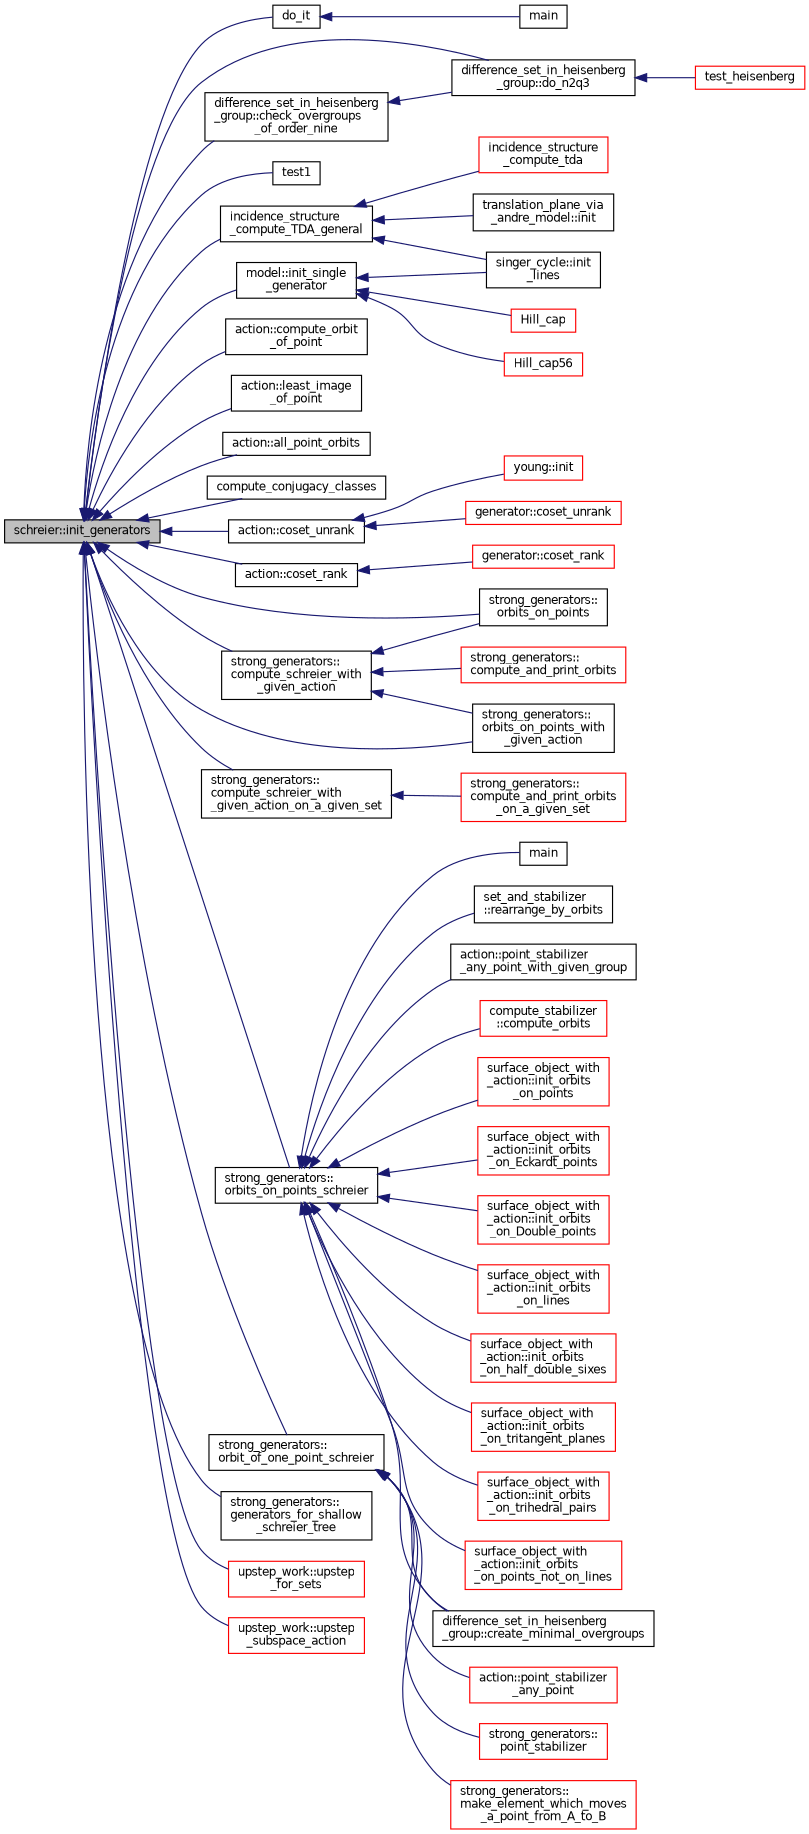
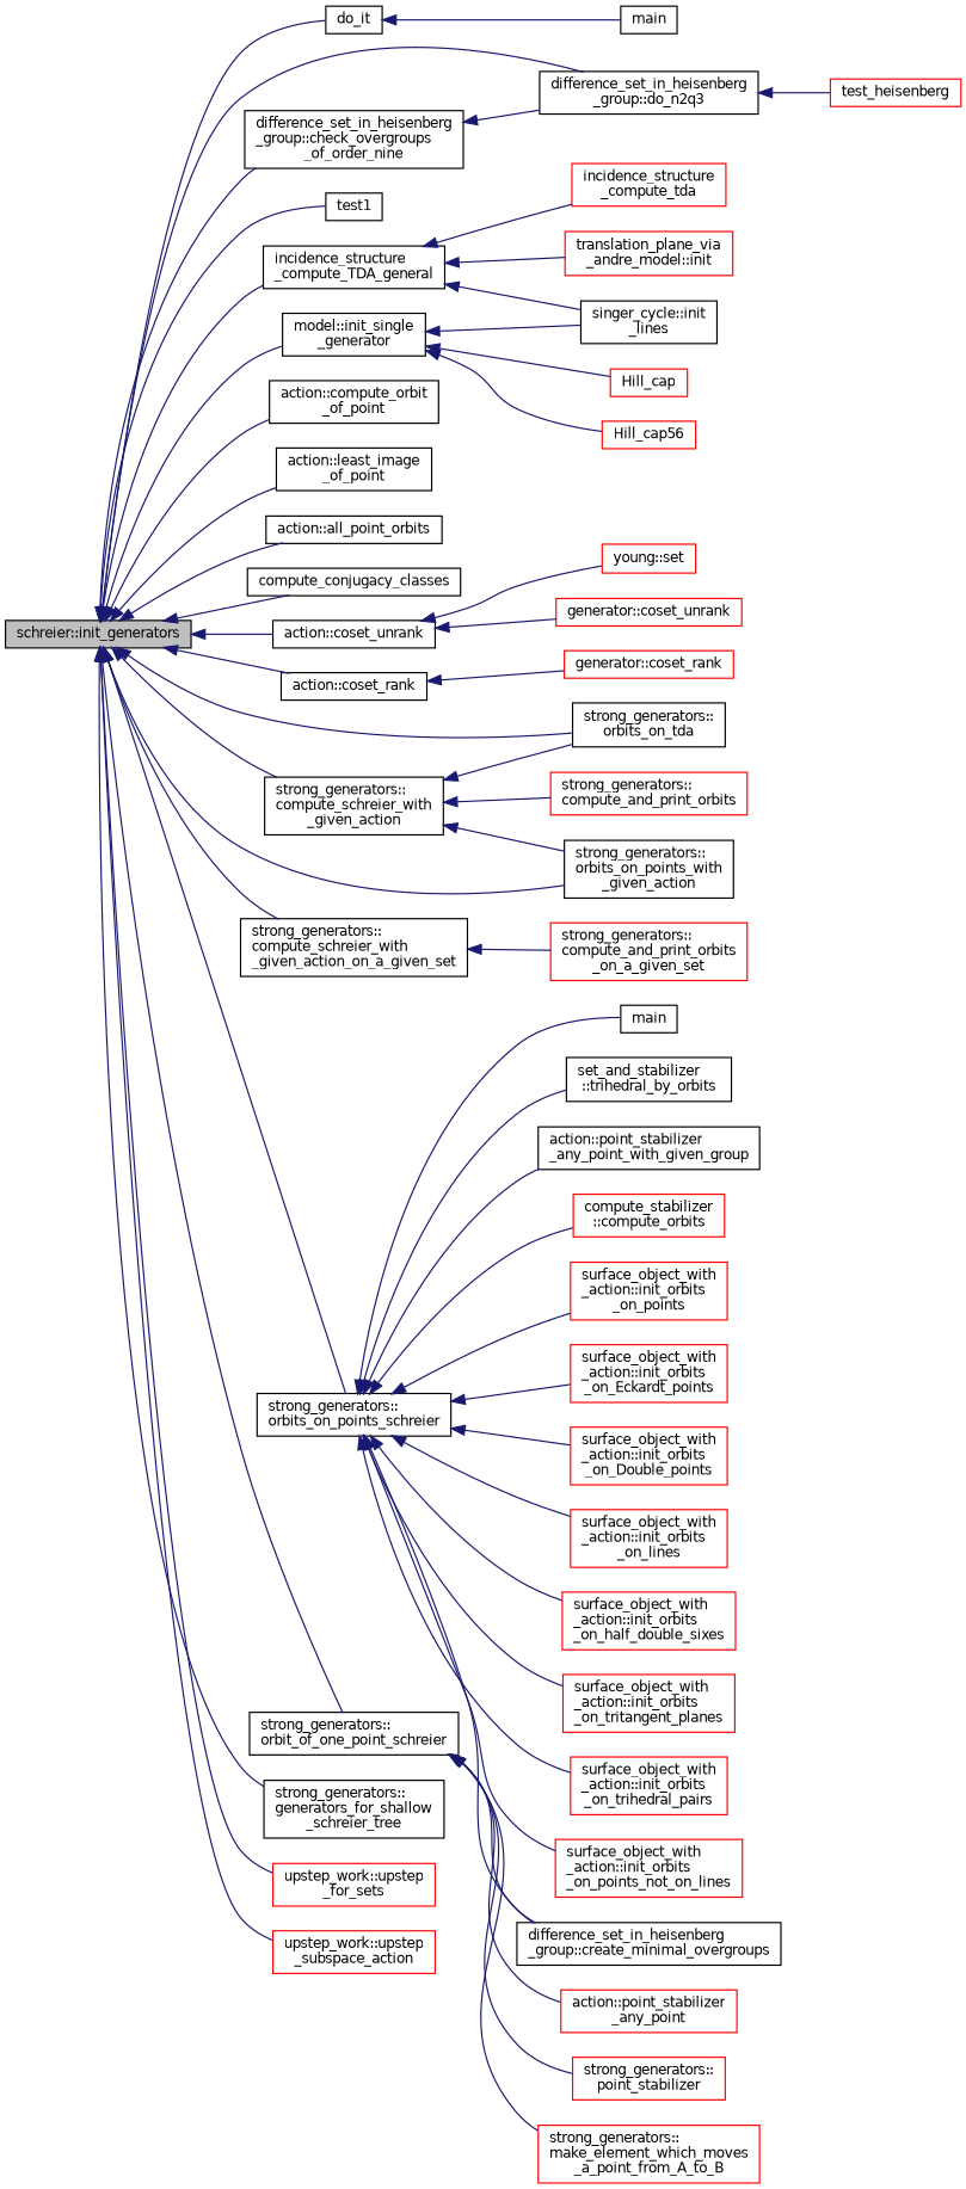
  digraph {
    rankdir=LR
    node [color=black fillcolor=white fontname=Helvetica fontsize=10 shape=record style=filled]
    edge [color=midnightblue dir=back fontname=Helvetica fontsize=10 labelfontname=Helvetica labelfontsize=10 style=solid]
    n1 [fillcolor=grey75 fontcolor=black height=0.2 label="schreier::init_generators" width=0.4]
    n2 [height=0.2 label=do_it width=0.4]
    n3 [height=0.2 label="difference_set_in_heisenberg\l_group::do_n2q3" width=0.4]
    n4 [height=0.2 label="difference_set_in_heisenberg\l_group::check_overgroups\l_of_order_nine" width=0.4]
    n5 [height=0.2 label=test1 width=0.4]
    n6 [height=0.2 label="incidence_structure\l_compute_TDA_general" width=0.4]
    n7 [height=0.2 label="model::init_single\l_generator" width=0.4]
    n8 [height=0.2 label="action::compute_orbit\l_of_point" width=0.4]
    n9 [height=0.2 label="action::least_image\l_of_point" width=0.4]
    n10 [height=0.2 label="action::all_point_orbits" width=0.4]
    n11 [height=0.2 label=compute_conjugacy_classes width=0.4]
    n12 [height=0.2 label="action::coset_unrank" width=0.4]
    n13 [height=0.2 label="action::coset_rank" width=0.4]
    n14 [height=0.2 label="strong_generators::\lcompute_schreier_with\l_given_action" width=0.4]
-   n15 [height=0.2 label="strong_generators::\lorbits_on_points" width=0.4]
+   n15 [height=0.2 label="strong_generators::\lorbits_on_tda" width=0.4]
    n16 [height=0.2 label="strong_generators::\lorbits_on_points_with\l_given_action" width=0.4]
    n17 [height=0.2 label="strong_generators::\lcompute_schreier_with\l_given_action_on_a_given_set" width=0.4]
    n18 [height=0.2 label="strong_generators::\lorbits_on_points_schreier" width=0.4]
    n19 [height=0.2 label="strong_generators::\lorbit_of_one_point_schreier" width=0.4]
    n20 [height=0.2 label="strong_generators::\lgenerators_for_shallow\l_schreier_tree" width=0.4]
    n21 [color=red height=0.2 label="upstep_work::upstep\l_for_sets" width=0.4]
    n22 [color=red height=0.2 label="upstep_work::upstep\l_subspace_action" width=0.4]
    n23 [height=0.2 label=main width=0.4]
    n24 [color=red height=0.2 label=test_heisenberg width=0.4]
    n25 [color=red height=0.2 label="incidence_structure\l_compute_tda" width=0.4]
    n26 [height=0.2 label="singer_cycle::init\l_lines" width=0.4]
-   n27 [height=0.2 label="translation_plane_via\l_andre_model::init" width=0.4]
+   n27 [color=red height=0.2 label="translation_plane_via\l_andre_model::init" width=0.4]
    n28 [color=red height=0.2 label=Hill_cap width=0.4]
    n29 [color=red height=0.2 label=Hill_cap56 width=0.4]
-   n30 [color=red height=0.2 label="young::init" width=0.4]
+   n30 [color=red height=0.2 label="young::set" width=0.4]
    n31 [color=red height=0.2 label="generator::coset_unrank" width=0.4]
    n32 [color=red height=0.2 label="generator::coset_rank" width=0.4]
    n33 [color=red height=0.2 label="strong_generators::\lcompute_and_print_orbits" width=0.4]
    n34 [color=red height=0.2 label="strong_generators::\lcompute_and_print_orbits\l_on_a_given_set" width=0.4]
    n35 [height=0.2 label="difference_set_in_heisenberg\l_group::create_minimal_overgroups" width=0.4]
    n36 [height=0.2 label=main width=0.4]
-   n37 [height=0.2 label="set_and_stabilizer\l::rearrange_by_orbits" width=0.4]
+   n37 [height=0.2 label="set_and_stabilizer\l::trihedral_by_orbits" width=0.4]
    n38 [height=0.2 label="action::point_stabilizer\l_any_point_with_given_group" width=0.4]
    n39 [color=red height=0.2 label="compute_stabilizer\l::compute_orbits" width=0.4]
    n40 [color=red height=0.2 label="surface_object_with\l_action::init_orbits\l_on_points" width=0.4]
    n41 [color=red height=0.2 label="surface_object_with\l_action::init_orbits\l_on_Eckardt_points" width=0.4]
    n42 [color=red height=0.2 label="surface_object_with\l_action::init_orbits\l_on_Double_points" width=0.4]
    n43 [color=red height=0.2 label="surface_object_with\l_action::init_orbits\l_on_lines" width=0.4]
    n44 [color=red height=0.2 label="surface_object_with\l_action::init_orbits\l_on_half_double_sixes" width=0.4]
    n45 [color=red height=0.2 label="surface_object_with\l_action::init_orbits\l_on_tritangent_planes" width=0.4]
    n46 [color=red height=0.2 label="surface_object_with\l_action::init_orbits\l_on_trihedral_pairs" width=0.4]
    n47 [color=red height=0.2 label="surface_object_with\l_action::init_orbits\l_on_points_not_on_lines" width=0.4]
    n48 [color=red height=0.2 label="action::point_stabilizer\l_any_point" width=0.4]
    n49 [color=red height=0.2 label="strong_generators::\lpoint_stabilizer" width=0.4]
    n50 [color=red height=0.2 label="strong_generators::\lmake_element_which_moves\l_a_point_from_A_to_B" width=0.4]
    n1 -> n2
    n1 -> n3
    n1 -> n4
    n1 -> n5
    n1 -> n6
    n1 -> n7
    n1 -> n8
    n1 -> n9
    n1 -> n10
    n1 -> n11
    n1 -> n12
    n1 -> n13
    n1 -> n14
    n1 -> n15
    n1 -> n16
    n1 -> n17
    n1 -> n18
    n1 -> n19
    n1 -> n20
    n1 -> n21
    n1 -> n22
    n2 -> n23
    n3 -> n24
    n4 -> n3
    n6 -> n25
    n6 -> n26
    n6 -> n27
    n7 -> n26
    n7 -> n28
    n7 -> n29
    n12 -> n30
    n12 -> n31
    n13 -> n32
    n14 -> n15
    n14 -> n16
    n14 -> n33
    n17 -> n34
    n18 -> n35
    n18 -> n36
    n18 -> n37
    n18 -> n38
    n18 -> n39
    n18 -> n40
    n18 -> n41
    n18 -> n42
    n18 -> n43
    n18 -> n44
    n18 -> n45
    n18 -> n46
    n18 -> n47
    n19 -> n35
    n19 -> n48
    n19 -> n49
    n19 -> n50
  }
